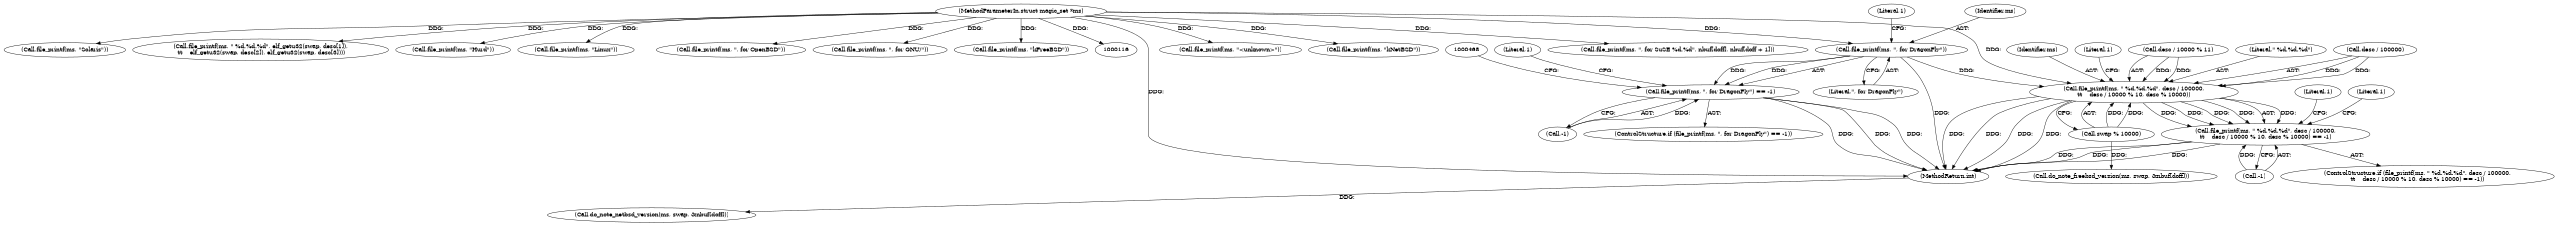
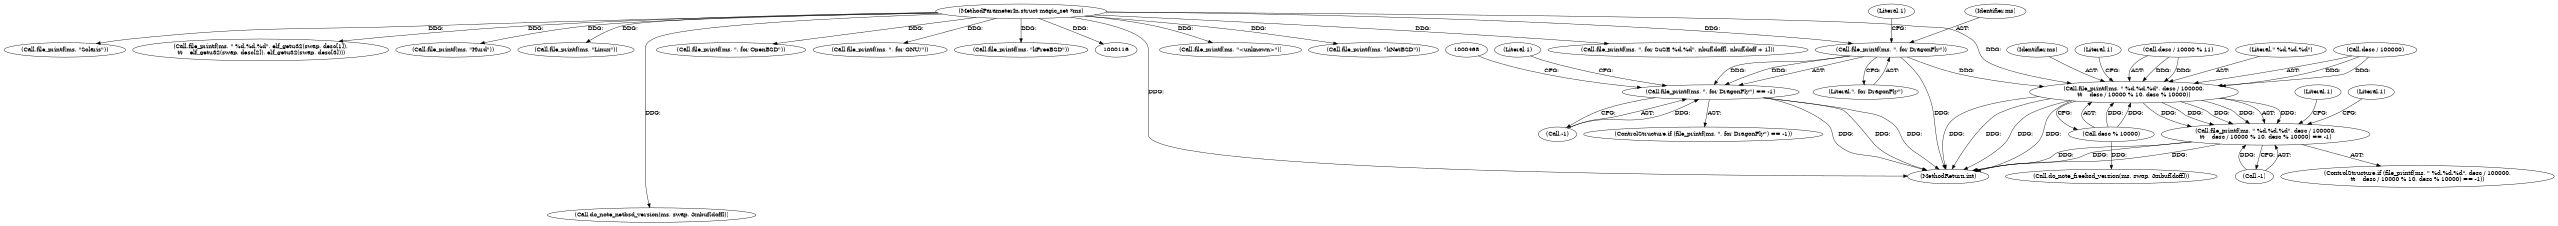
  digraph {
    n1 [label="(Call,file_printf(ms, \", for DragonFly\"))"]
    n2 [label="(Call,file_printf(ms, \", for DragonFly\") == -1)"]
    n3 [label="(Call,file_printf(ms, \" %d.%d.%d\", desc / 100000,\n\t\t    desc / 10000 % 10, desc % 10000))"]
    n4 [label="(Literal,\", for DragonFly\")"]
    n5 [label="(MethodReturn,int)"]
    n6 [label="(ControlStructure,if (file_printf(ms, \", for DragonFly\") == -1))"]
    n7 [label="(Call,-1)"]
    n8 [label="(Call,file_printf(ms, \" %d.%d.%d\", desc / 100000,\n\t\t    desc / 10000 % 10, desc % 10000) == -1)"]
-   n9 [label="(Call,swap % 10000)"]
+   n9 [label="(Call,desc % 10000)"]
    n10 [label="(MethodParameterIn,struct magic_set *ms)"]
    n11 [label="(Call,file_printf(ms, \"<unknown>\"))"]
    n12 [label="(Call,file_printf(ms, \"kNetBSD\"))"]
    n13 [label="(Call,file_printf(ms, \", for SuSE %d.%d\", nbuf[doff], nbuf[doff + 1]))"]
    n14 [label="(Call,file_printf(ms, \"Solaris\"))"]
    n15 [label="(Call,file_printf(ms, \" %d.%d.%d\", elf_getu32(swap, desc[1]),\n \t\t    elf_getu32(swap, desc[2]), elf_getu32(swap, desc[3])))"]
    n16 [label="(Call,file_printf(ms, \"Hurd\"))"]
    n17 [label="(Call,file_printf(ms, \"Linux\"))"]
    n18 [label="(Call,do_note_netbsd_version(ms, swap, &nbuf[doff]))"]
    n19 [label="(Call,file_printf(ms, \", for OpenBSD\"))"]
    n20 [label="(Call,file_printf(ms, \", for GNU/\"))"]
    n21 [label="(Call,file_printf(ms, \"kFreeBSD\"))"]
    1000116
    n23 [label="(Call,do_note_freebsd_version(ms, swap, &nbuf[doff]))"]
    n24 [label="(ControlStructure,if (file_printf(ms, \" %d.%d.%d\", desc / 100000,\n\t\t    desc / 10000 % 10, desc % 10000) == -1))"]
    n25 [label="(Call,-1)"]
    n26 [label="(Identifier,ms)"]
    n27 [label="(Literal,1)"]
    n28 [label="(Literal,1)"]
    n29 [label="(Call,desc / 10000 % 11)"]
    n30 [label="(Literal,\" %d.%d.%d\")"]
    n31 [label="(Literal,1)"]
    n32 [label="(Literal,1)"]
    n33 [label="(Literal,1)"]
    n34 [label="(Call,desc / 100000)"]
    n35 [label="(Identifier,ms)"]
    1000468
    n1 -> n2 [label="AST: "]
    n1 -> n2 [label="DDG: "]
    n1 -> n2 [label="DDG: "]
    n1 -> n3 [label="DDG: "]
    n1 -> n4 [label="CFG: "]
    n1 -> n5 [label="DDG: "]
    n2 -> n5 [label="DDG: "]
    n2 -> n5 [label="DDG: "]
    n2 -> n5 [label="DDG: "]
    n2 -> n6 [label="AST: "]
    n2 -> n7 [label="CFG: "]
    n3 -> n5 [label="DDG: "]
    n3 -> n5 [label="DDG: "]
    n3 -> n5 [label="DDG: "]
    n3 -> n5 [label="DDG: "]
    n3 -> n8 [label="AST: "]
    n3 -> n8 [label="DDG: "]
    n3 -> n8 [label="DDG: "]
    n3 -> n8 [label="DDG: "]
    n3 -> n8 [label="DDG: "]
    n3 -> n8 [label="DDG: "]
    n3 -> n9 [label="CFG: "]
    n4 -> n1 [label="AST: "]
    n7 -> n2 [label="AST: "]
    n7 -> n2 [label="DDG: "]
    n8 -> n5 [label="DDG: "]
    n8 -> n5 [label="DDG: "]
    n8 -> n5 [label="DDG: "]
    n8 -> n24 [label="AST: "]
    n8 -> n25 [label="CFG: "]
    n9 -> n3 [label="AST: "]
    n9 -> n3 [label="DDG: "]
    n9 -> n3 [label="DDG: "]
    n9 -> n23 [label="DDG: "]
    n10 -> n1 [label="DDG: "]
    n10 -> n3 [label="DDG: "]
    n10 -> n5 [label="DDG: "]
    n10 -> n11 [label="DDG: "]
    n10 -> n12 [label="DDG: "]
    n10 -> n13 [label="DDG: "]
    n10 -> n14 [label="DDG: "]
    n10 -> n15 [label="DDG: "]
    n10 -> n16 [label="DDG: "]
    n10 -> n17 [label="DDG: "]
-   n5 -> n18 [label="DDG: "]
+   n10 -> n18 [label="DDG: "]
    n10 -> n19 [label="DDG: "]
    n10 -> n20 [label="DDG: "]
    n10 -> n21 [label="DDG: "]
    n10 -> 1000116 [label="DDG: "]
    n25 -> n8 [label="AST: "]
    n25 -> n8 [label="DDG: "]
    n26 -> n3 [label="AST: "]
    n27 -> n1 [label="CFG: "]
    n28 -> n3 [label="CFG: "]
    n29 -> n3 [label="AST: "]
    n29 -> n3 [label="DDG: "]
    n29 -> n3 [label="DDG: "]
    n30 -> n3 [label="AST: "]
    n31 -> n8 [label="CFG: "]
    n32 -> n2 [label="CFG: "]
    n33 -> n8 [label="CFG: "]
    n34 -> n3 [label="AST: "]
    n34 -> n3 [label="DDG: "]
    n34 -> n3 [label="DDG: "]
    n35 -> n1 [label="AST: "]
    1000468 -> n2 [label="CFG: "]
  }
